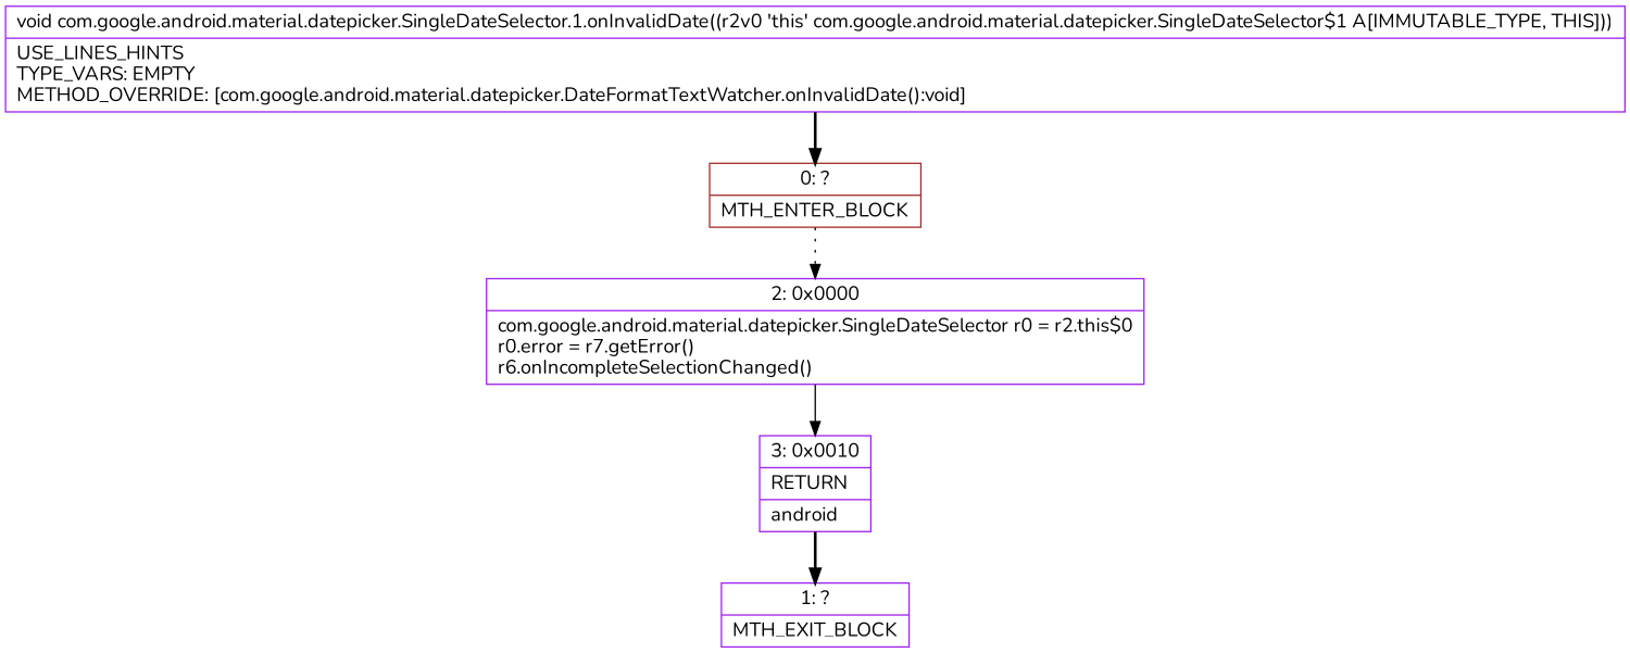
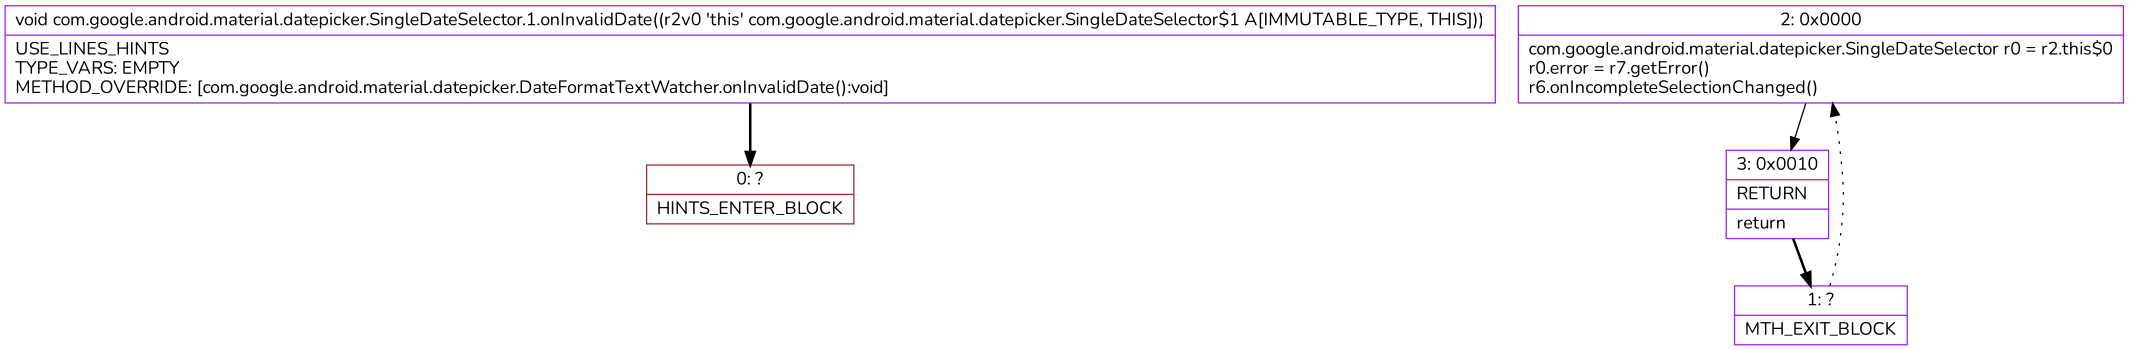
  digraph {
    fontname=Nunito
    node [color=purple fontname=Nunito shape=record]
    edge [fontname=Nunito style=bold]
-   n1 [color=brown label="{0\:\ ?|MTH_ENTER_BLOCK\l}"]
+   n1 [color=brown label="{0\:\ ?|HINTS_ENTER_BLOCK\l}"]
    n2 [label="{2\:\ 0x0000|com.google.android.material.datepicker.SingleDateSelector r0 = r2.this$0\lr0.error = r7.getError()\lr6.onIncompleteSelectionChanged()\l}"]
-   n3 [label="{3\:\ 0x0010|RETURN\l|android\l}"]
+   n3 [label="{3\:\ 0x0010|RETURN\l|return\l}"]
    n4 [label="{1\:\ ?|MTH_EXIT_BLOCK\l}"]
    n5 [label="{void com.google.android.material.datepicker.SingleDateSelector.1.onInvalidDate((r2v0 'this' com.google.android.material.datepicker.SingleDateSelector$1 A[IMMUTABLE_TYPE, THIS]))  | USE_LINES_HINTS\lTYPE_VARS: EMPTY\lMETHOD_OVERRIDE: [com.google.android.material.datepicker.DateFormatTextWatcher.onInvalidDate():void]\l}"]
-   n1 -> n2 [style=dotted]
+   n4 -> n2 [style=dotted]
    n2 -> n3 [style=solid]
    n3 -> n4
    n5 -> n1
  }
